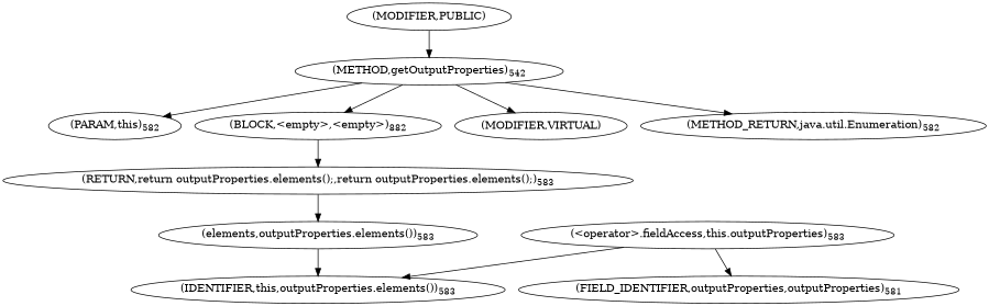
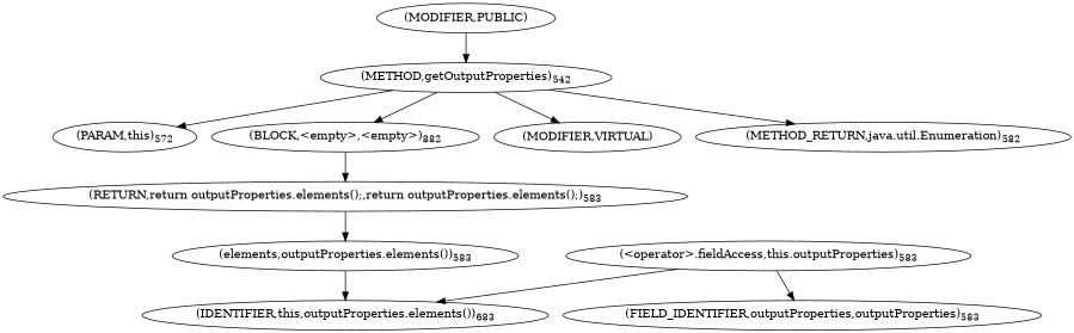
  digraph {
    n1 [label=<(METHOD,getOutputProperties)<SUB>542</SUB>>]
-   n2 [label=<(PARAM,this)<SUB>582</SUB>>]
+   n2 [label=<(PARAM,this)<SUB>572</SUB>>]
    n3 [label=<(BLOCK,&lt;empty&gt;,&lt;empty&gt;)<SUB>882</SUB>>]
    n4 [label=<(MODIFIER,VIRTUAL)>]
    n5 [label=<(METHOD_RETURN,java.util.Enumeration)<SUB>582</SUB>>]
    n6 [label=<(RETURN,return outputProperties.elements();,return outputProperties.elements();)<SUB>583</SUB>>]
    n7 [label=<(MODIFIER,PUBLIC)>]
    n8 [label=<(elements,outputProperties.elements())<SUB>583</SUB>>]
-   n9 [label=<(IDENTIFIER,this,outputProperties.elements())<SUB>583</SUB>>]
+   n9 [label=<(IDENTIFIER,this,outputProperties.elements())<SUB>683</SUB>>]
    n10 [label=<(&lt;operator&gt;.fieldAccess,this.outputProperties)<SUB>583</SUB>>]
-   n11 [label=<(FIELD_IDENTIFIER,outputProperties,outputProperties)<SUB>581</SUB>>]
+   n11 [label=<(FIELD_IDENTIFIER,outputProperties,outputProperties)<SUB>583</SUB>>]
    n1 -> n2
    n1 -> n3
    n1 -> n4
    n1 -> n5
    n3 -> n6
    n6 -> n8
    n7 -> n1
    n8 -> n9
    n10 -> n9
    n10 -> n11
  }
